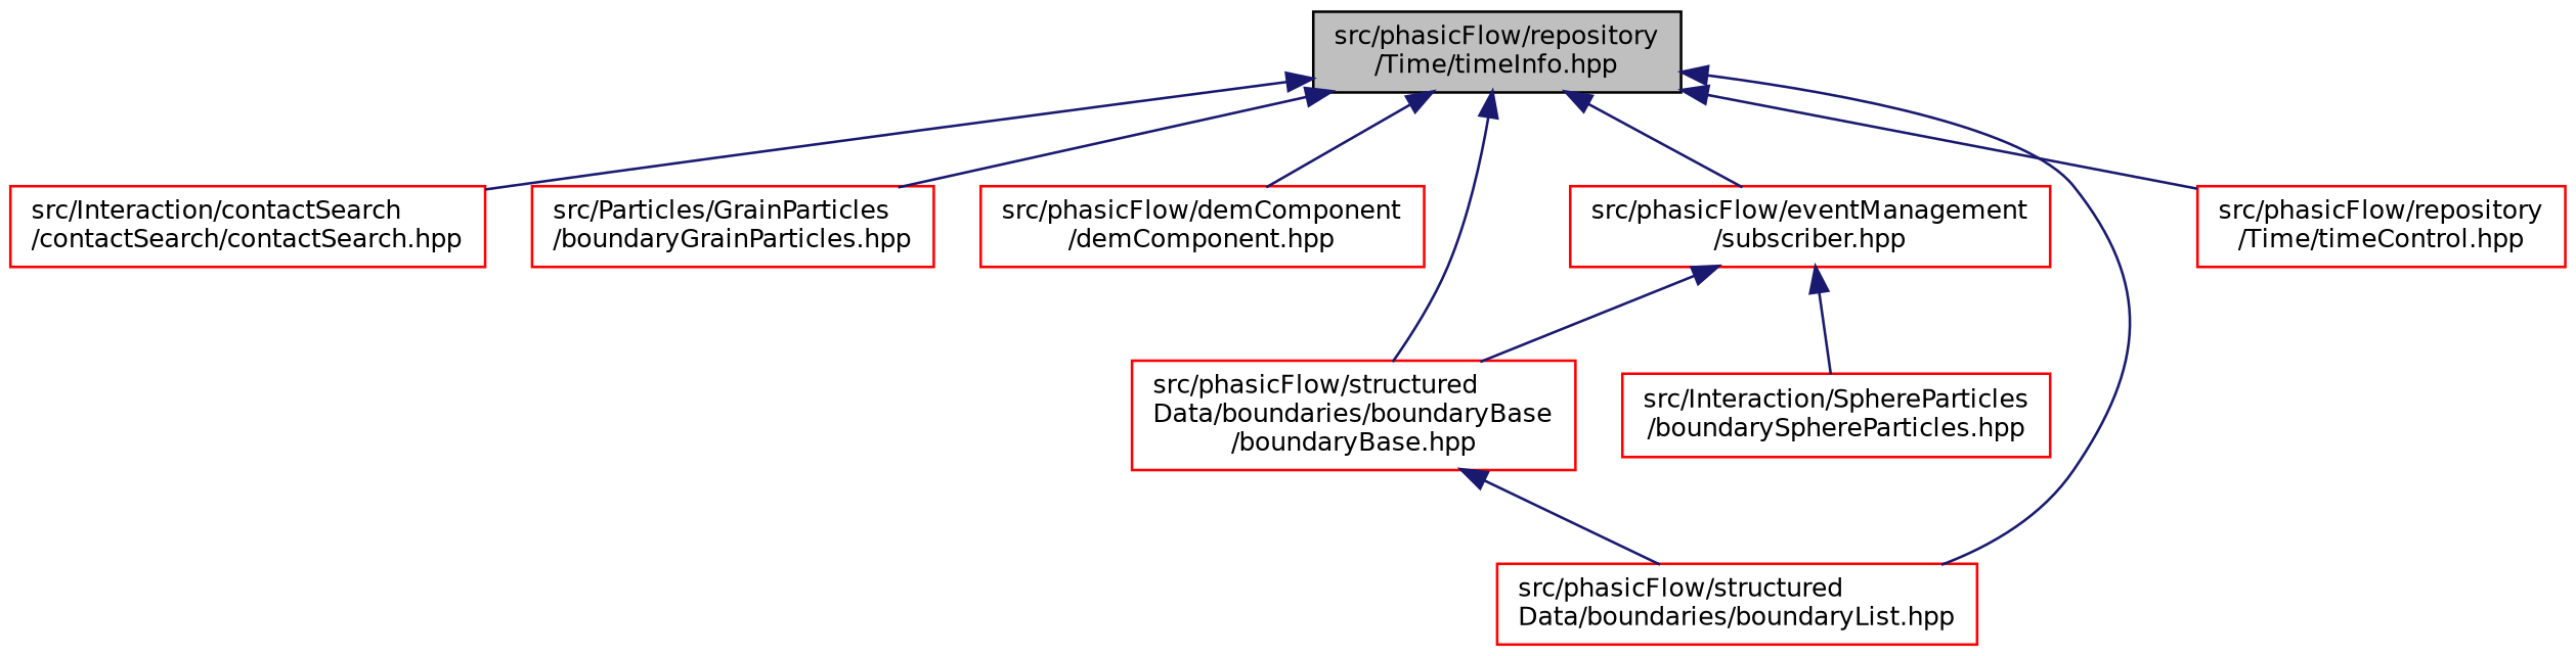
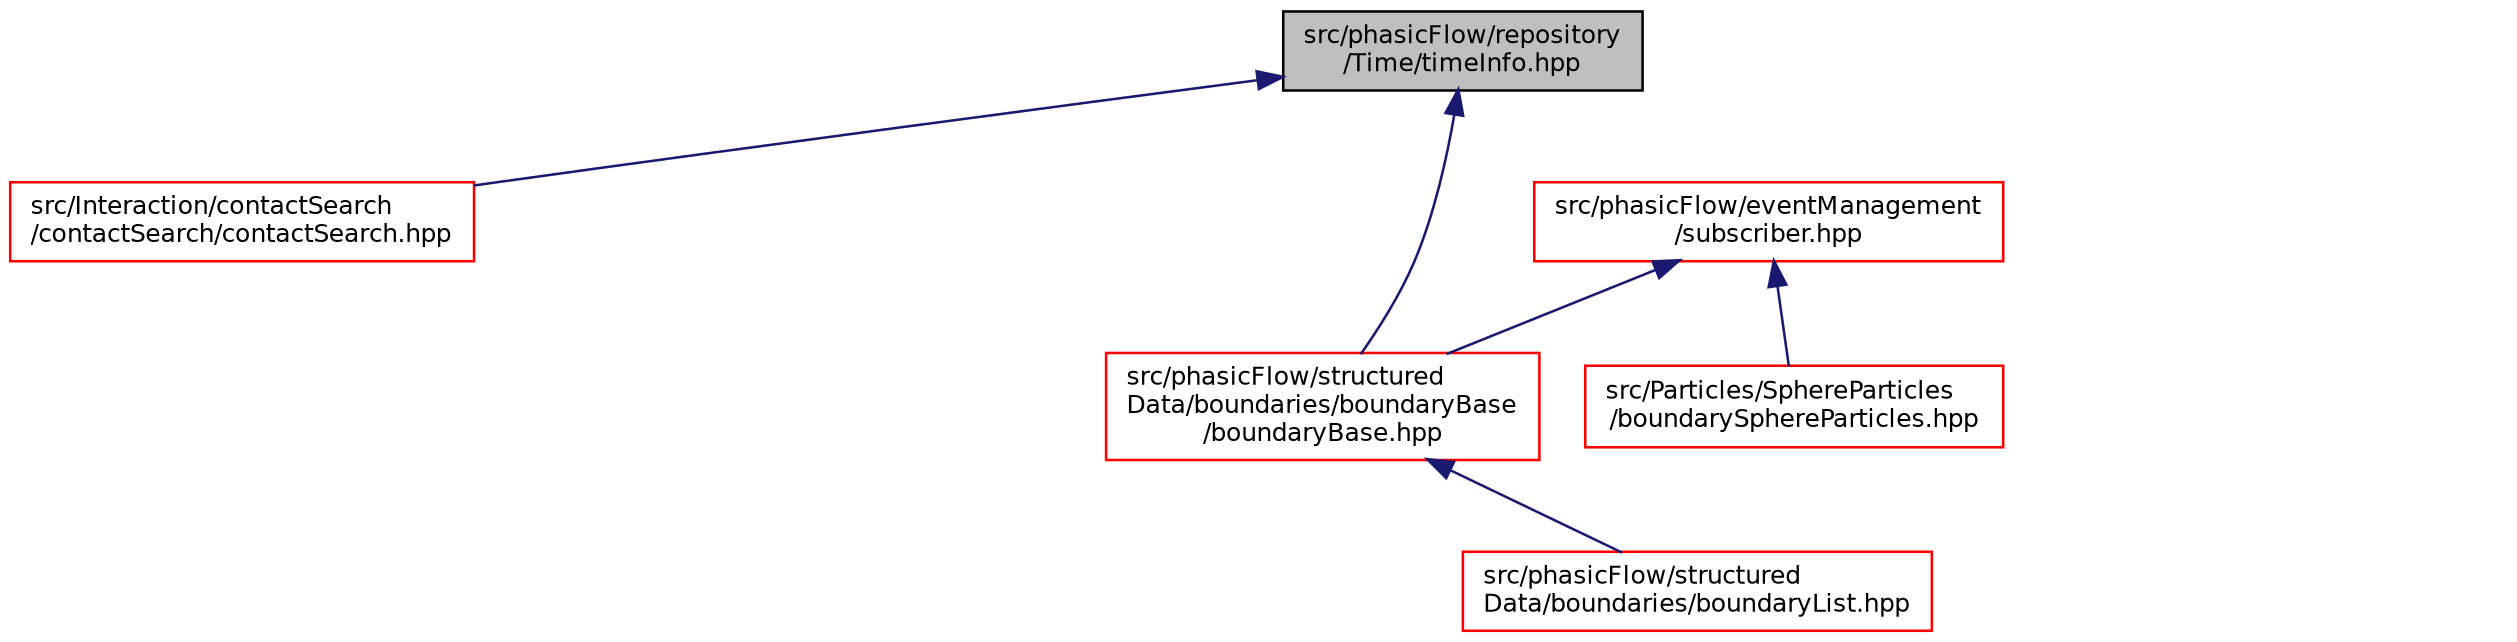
  digraph {
    node [color=red fillcolor=white fontname=Helvetica fontsize=10 shape=record style=filled]
    edge [color=midnightblue dir=back fontname=Helvetica fontsize=10 labelfontname=Helvetica labelfontsize=10 style=solid]
    n1 [color=black fillcolor=grey75 fontcolor=black height=0.2 label="src/phasicFlow/repository\l/Time/timeInfo.hpp" width=0.4]
    n2 [height=0.2 label="src/Interaction/contactSearch\l/contactSearch/contactSearch.hpp" width=0.4]
-   n3 [height=0.2 label="src/Particles/GrainParticles\l/boundaryGrainParticles.hpp" width=0.4]
-   n4 [height=0.2 label="src/phasicFlow/demComponent\l/demComponent.hpp" width=0.4]
    n5 [height=0.2 label="src/phasicFlow/eventManagement\l/subscriber.hpp" width=0.4]
    n6 [height=0.2 label="src/phasicFlow/structured\lData/boundaries/boundaryBase\l/boundaryBase.hpp" width=0.4]
    n7 [height=0.2 label="src/phasicFlow/structured\lData/boundaries/boundaryList.hpp" width=0.4]
-   n8 [height=0.2 label="src/phasicFlow/repository\l/Time/timeControl.hpp" width=0.4]
-   n9 [height=0.2 label="src/Interaction/SphereParticles\l/boundarySphereParticles.hpp" width=0.4]
+   n9 [height=0.2 label="src/Particles/SphereParticles\l/boundarySphereParticles.hpp" width=0.4]
    n1 -> n2
-   n1 -> n3
-   n1 -> n4
-   n1 -> n5
    n1 -> n6
-   n1 -> n7
-   n1 -> n8
    n5 -> n6
    n5 -> n9
    n6 -> n7
  }
